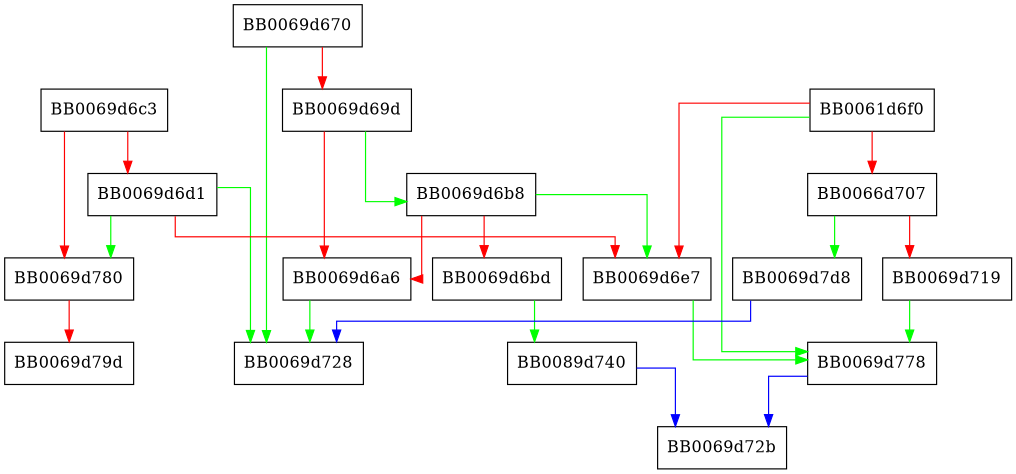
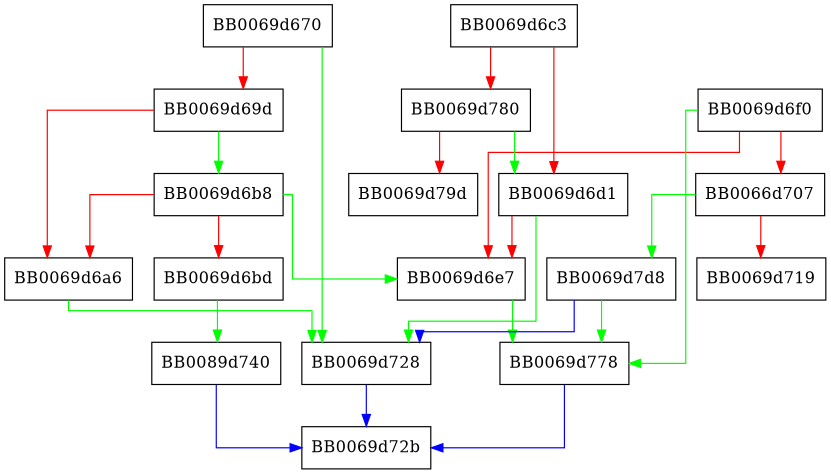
  digraph {
    splines=ortho
    node [shape=box]
    edge [color=green]
    BB0069d670
    BB0069d728
    BB0069d69d
    BB0069d72b
    BB0069d6b8
    BB0069d6a6
    BB0069d6e7
    BB0069d6bd
    BB0069d778
    n10 [label=BB0089d740]
-   BB0069d6f0 [label=BB0061d6f0]
+   BB0069d6f0
    n12 [label=BB0066d707]
    BB0069d6c3
    BB0069d780
    BB0069d6d1
    BB0069d79d
    BB0069d7d8
    BB0069d719
    BB0069d670 -> BB0069d728
    BB0069d670 -> BB0069d69d [color=red]
+   BB0069d728 -> BB0069d72b [color=blue]
    BB0069d69d -> BB0069d6b8
    BB0069d69d -> BB0069d6a6 [color=red]
    BB0069d6b8 -> BB0069d6a6 [color=red]
    BB0069d6b8 -> BB0069d6e7
    BB0069d6b8 -> BB0069d6bd [color=red]
    BB0069d6a6 -> BB0069d728
    BB0069d6e7 -> BB0069d778
    BB0069d6bd -> n10
    BB0069d778 -> BB0069d72b [color=blue]
    n10 -> BB0069d72b [color=blue]
    BB0069d6f0 -> BB0069d6e7 [color=red]
    BB0069d6f0 -> BB0069d778
    BB0069d6f0 -> n12 [color=red]
    n12 -> BB0069d7d8
    n12 -> BB0069d719 [color=red]
    BB0069d6c3 -> BB0069d780 [color=red]
    BB0069d6c3 -> BB0069d6d1 [color=red]
-   BB0069d6d1 -> BB0069d780
+   BB0069d780 -> BB0069d6d1
    BB0069d780 -> BB0069d79d [color=red]
    BB0069d6d1 -> BB0069d728
    BB0069d6d1 -> BB0069d6e7 [color=red]
    BB0069d7d8 -> BB0069d728 [color=blue]
-   BB0069d719 -> BB0069d778
+   BB0069d7d8 -> BB0069d778
  }
